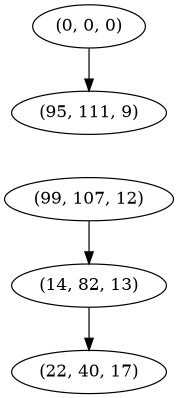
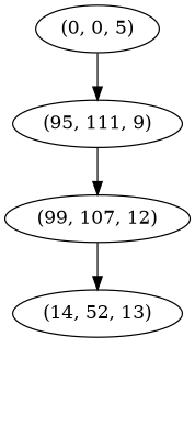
  digraph {
    n1 [label="(95, 111, 9)"]
-   "(0, 0, 0)"
-   "(14, 52, 13)" [label="(14, 82, 13)"]
-   "(22, 40, 17)"
+   "(0, 0, 0)" [label="(0, 0, 5)"]
+   "(14, 52, 13)"
    "(99, 107, 12)"
+   n1 -> "(99, 107, 12)"
    "(0, 0, 0)" -> n1
-   "(14, 52, 13)" -> "(22, 40, 17)"
    "(99, 107, 12)" -> "(14, 52, 13)"
  }
